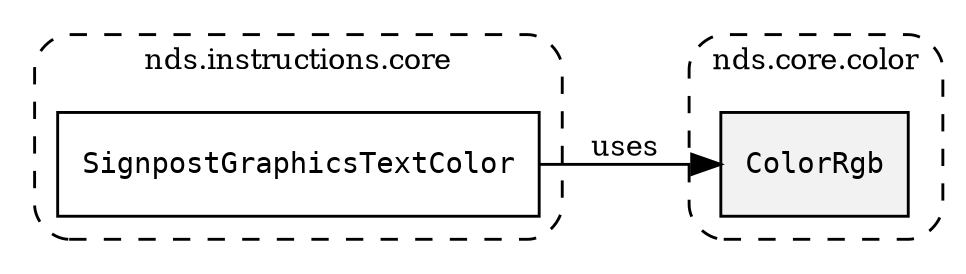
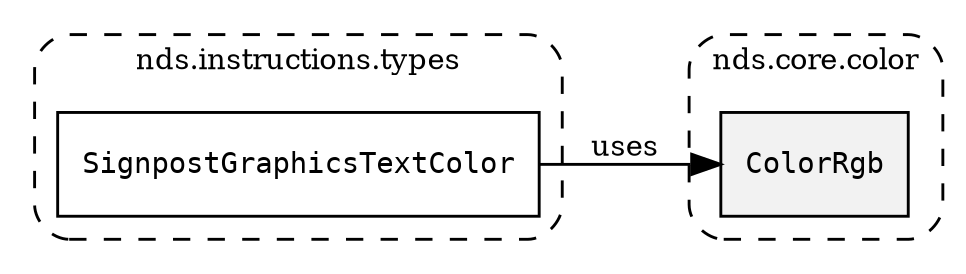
  digraph {
    fontsize=10
    rankdir=LR
    node [fontsize=10 shape=box]
    n1 [fillcolor="#0000000D" label=<<font face="monospace"><table align="center" border="0" cellspacing="0" cellpadding="0"><tr><td href="../../../content/packages/nds.core.color.html#Structure-ColorRgb" title="Structure defined in nds.core.color">ColorRgb</td></tr></table></font>> style=filled]
    n2 [label=<<font face="monospace"><table align="center" border="0" cellspacing="0" cellpadding="0"><tr><td href="../../../content/packages/nds.instructions.types.html#Subtype-SignpostGraphicsTextColor" title="Subtype defined in nds.instructions.types">SignpostGraphicsTextColor</td></tr></table></font>>]
    subgraph cluster_1 {
      label="nds.core.color"
      style="dashed, rounded"
      n1
    }
    subgraph cluster_2 {
-     label="nds.instructions.core"
+     label="nds.instructions.types"
      style="dashed, rounded"
      n2
    }
    n2 -> n1 [fontsize=10 label=uses]
  }
